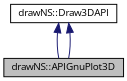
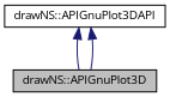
  digraph {
    fontname="Open Sans"
    node [color=black fontname="Open Sans" fontsize=10 shape=record style=filled]
    edge [color=midnightblue dir=back fontname="Open Sans" fontsize=10 labelfontname=Helvetica labelfontsize=10 style=solid]
    n1 [fillcolor=grey75 fontcolor=black height=0.2 label="drawNS::APIGnuPlot3D" width=0.4]
-   n2 [fillcolor=white height=0.2 label="drawNS::Draw3DAPI" width=0.4]
+   n2 [fillcolor=white height=0.2 label="drawNS::APIGnuPlot3DAPI" width=0.4]
    n2 -> n1
    n2 -> n1
  }
